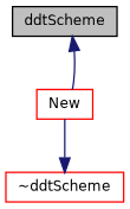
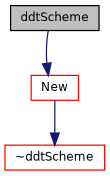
  digraph {
    rankdir=TB
    node [color=red fontname=Helvetica fontsize=10 shape=record]
    edge [color=midnightblue fontname=Helvetica fontsize=10 labelfontname=Helvetica labelfontsize=10 style=solid]
    n1 [color=black fillcolor=grey75 fontcolor=black height=0.2 label=ddtScheme style=filled width=0.4]
    n2 [height=0.2 label=New width=0.4]
    n3 [height=0.2 label="~ddtScheme" width=0.4]
-   n2 -> n1
+   n1 -> n2
    n2 -> n3
  }
